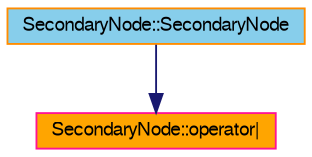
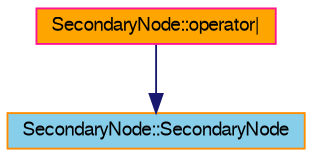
  digraph {
    rankdir=TB
    node [fontname=FreeSans fontsize=10 shape=record style=filled]
    n1 [color=deeppink fillcolor=orange fontcolor=black height=0.2 label="SecondaryNode::operator\|" width=0.4]
    n2 [color=darkorange fillcolor=skyblue height=0.2 label="SecondaryNode::SecondaryNode" width=0.4]
-   n2 -> n1 [color=midnightblue fontname=FreeSans fontsize=10 labelfontname=FreeSans labelfontsize=10 style=solid]
+   n1 -> n2 [color=midnightblue fontname=FreeSans fontsize=10 labelfontname=FreeSans labelfontsize=10 style=solid]
  }
